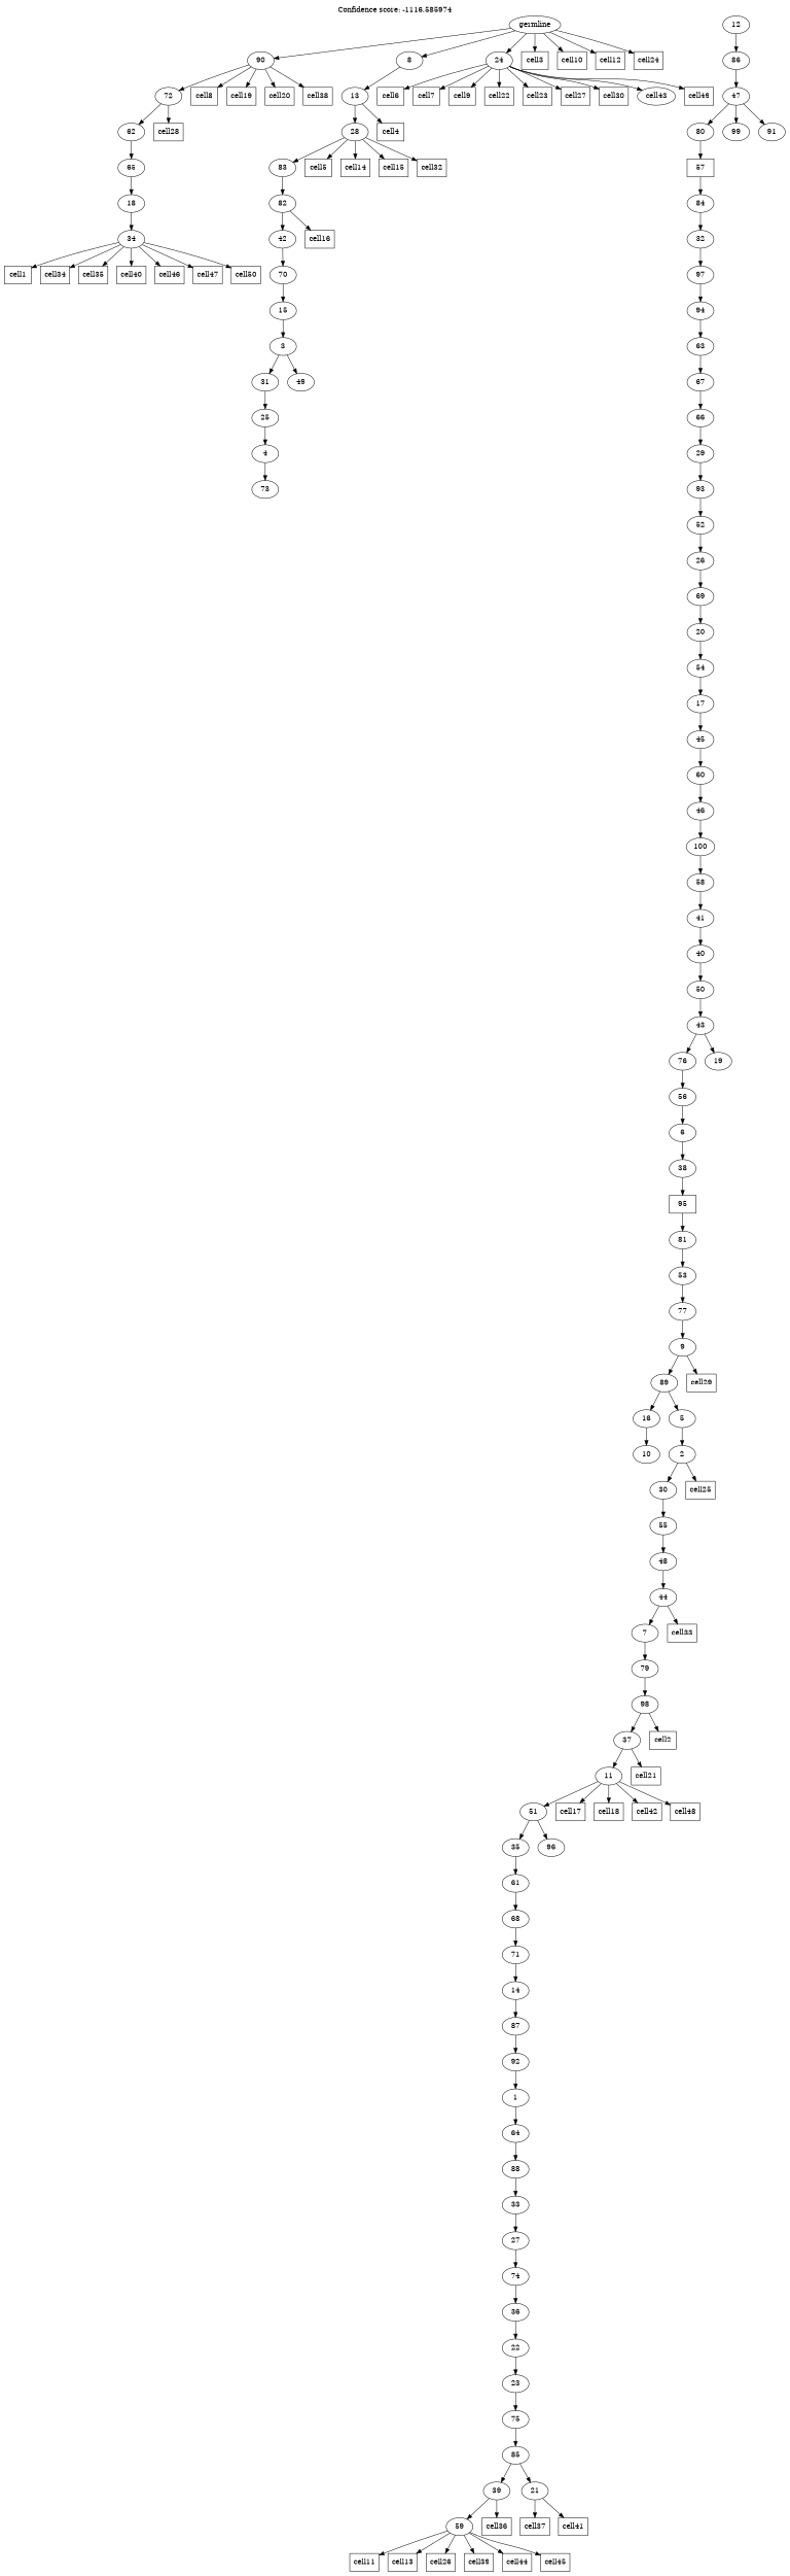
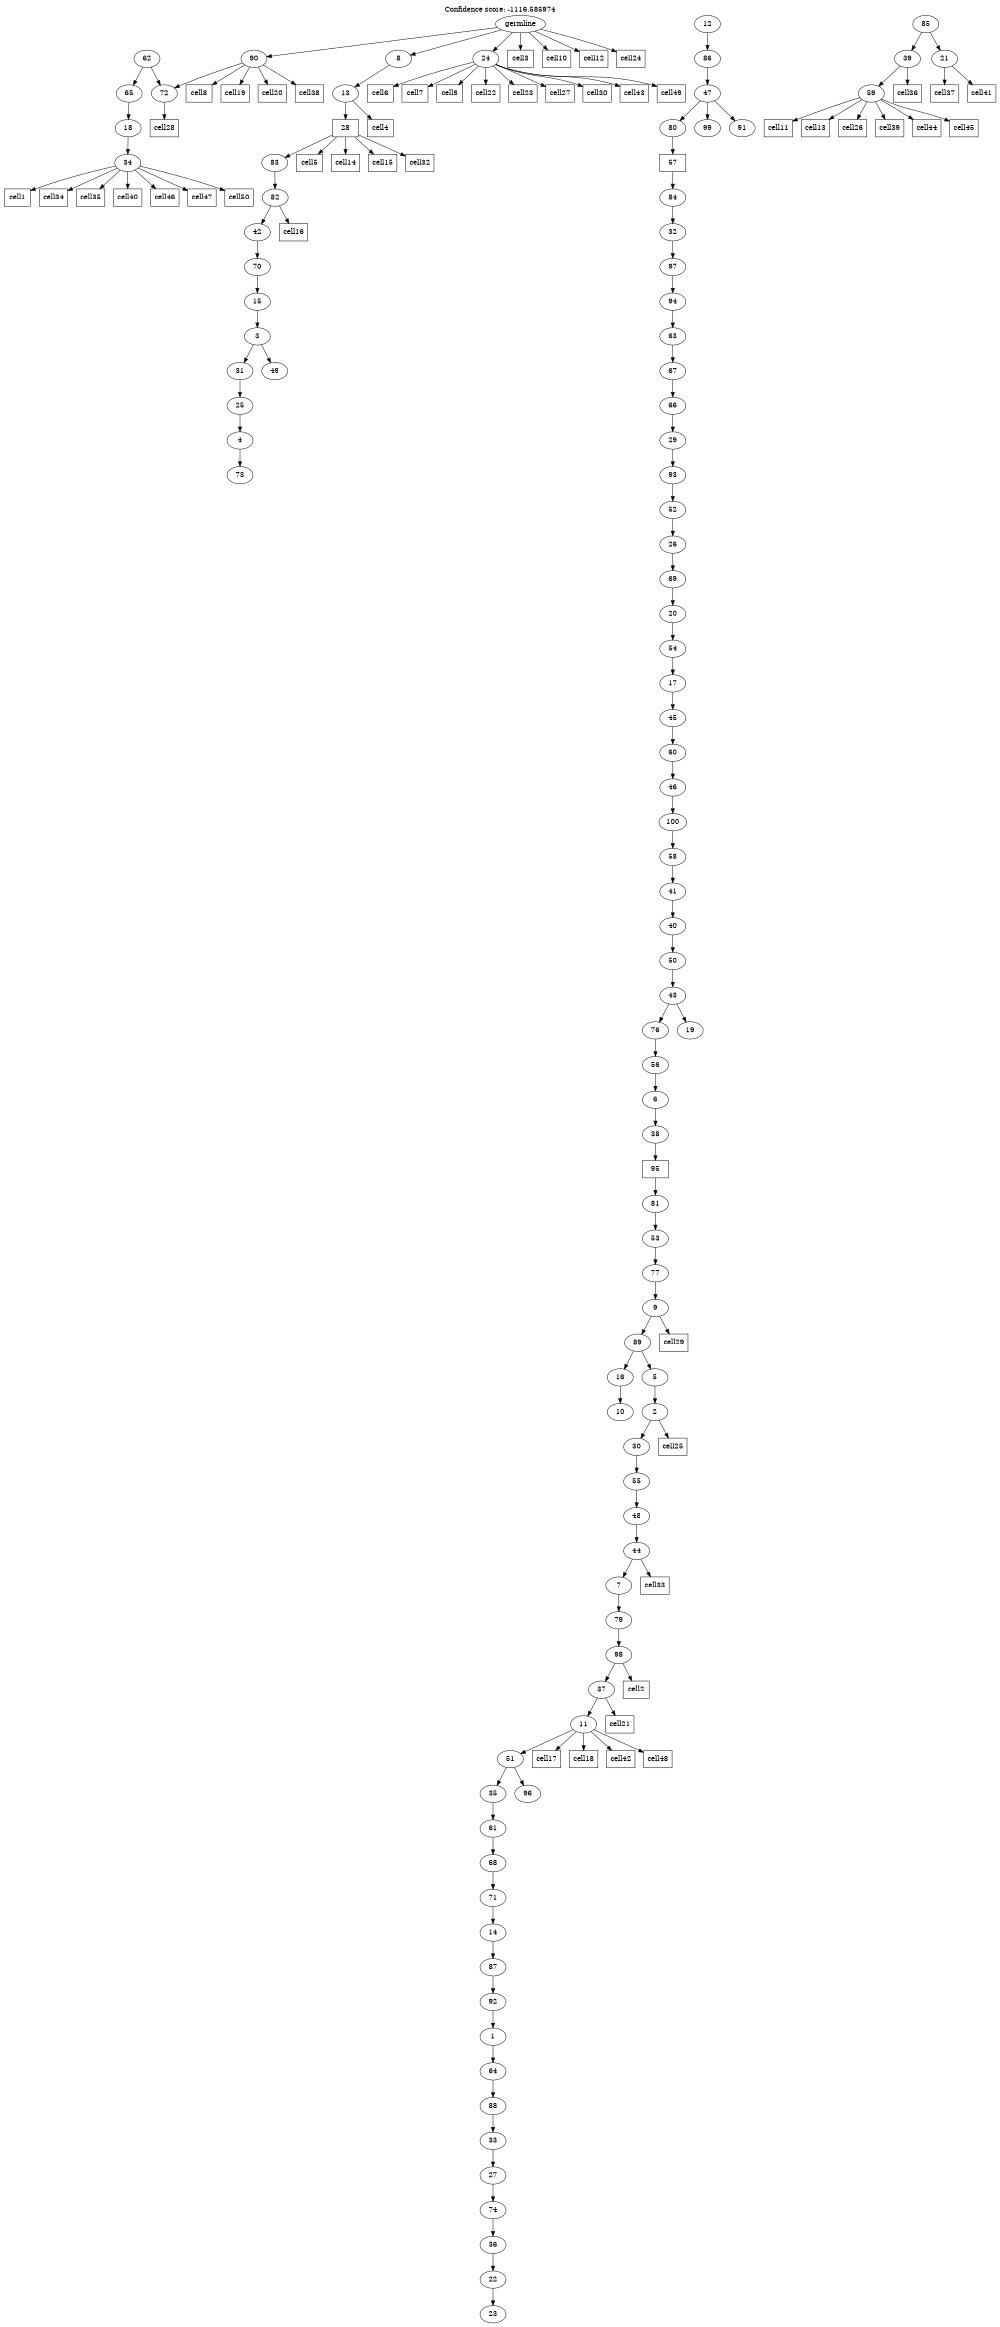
  digraph {
    label="Confidence score: -1116.585974"
    labelloc=t
    n1 [label=18]
    n2 [label=34]
    cell1 [shape=box]
    cell34 [shape=box]
    cell35 [shape=box]
    cell40 [shape=box]
    cell46 [shape=box]
    cell47 [shape=box]
    cell50 [shape=box]
    n10 [label=65]
    n11 [label=62]
    n12 [label=72]
    cell28 [shape=box]
    n14 [label=90]
    cell8 [shape=box]
    cell19 [shape=box]
    cell20 [shape=box]
    cell38 [shape=box]
    n19 [label=16]
    n20 [label=10]
    n21 [label=39]
    n22 [label=59]
    cell36 [shape=box]
    cell11 [shape=box]
    cell13 [shape=box]
    cell26 [shape=box]
    cell39 [shape=box]
    cell44 [shape=box]
    cell45 [shape=box]
    n30 [label=85]
    n31 [label=21]
    cell37 [shape=box]
    cell41 [shape=box]
-   n34 [label=75]
    n35 [label=23]
    n36 [label=22]
    n37 [label=36]
    n38 [label=74]
    n39 [label=27]
    n40 [label=33]
    n41 [label=88]
    n42 [label=64]
    n43 [label=1]
    n44 [label=92]
    n45 [label=87]
    n46 [label=14]
    n47 [label=71]
    n48 [label=68]
    n49 [label=61]
    n50 [label=35]
    n51 [label=51]
    n52 [label=96]
    n53 [label=11]
    cell17 [shape=box]
    cell18 [shape=box]
    cell42 [shape=box]
    cell48 [shape=box]
    n58 [label=37]
    cell21 [shape=box]
    n60 [label=98]
    cell2 [shape=box]
    n62 [label=79]
    n63 [label=7]
    n64 [label=44]
    cell33 [shape=box]
    n66 [label=48]
    n67 [label=55]
    n68 [label=30]
    n69 [label=2]
    cell25 [shape=box]
    n71 [label=5]
    n72 [label=89]
    n73 [label=9]
    cell29 [shape=box]
    n75 [label=77]
    n76 [label=53]
    n77 [label=81]
    n78 [label=95 shape=box]
    n79 [label=38]
    n80 [label=6]
    n81 [label=56]
    n82 [label=76]
    n83 [label=43]
    n84 [label=19]
    n85 [label=50]
    n86 [label=40]
    n87 [label=41]
    n88 [label=58]
    n89 [label=100]
    n90 [label=46]
    n91 [label=60]
    n92 [label=45]
    n93 [label=17]
    n94 [label=54]
    n95 [label=20]
    n96 [label=69]
    n97 [label=26]
    n98 [label=52]
    n99 [label=93]
    n100 [label=29]
    n101 [label=66]
    n102 [label=67]
    n103 [label=63]
    n104 [label=94]
    n105 [label=97]
    n106 [label=32]
    n107 [label=84]
    n108 [label=57 shape=box]
    n109 [label=80]
    n110 [label=47]
    n111 [label=99]
    n112 [label=91]
    n113 [label=86]
    n114 [label=12]
    n115 [label=73]
    n116 [label=4]
    n117 [label=25]
    n118 [label=31]
    n119 [label=3]
    n120 [label=49]
    n121 [label=15]
    n122 [label=70]
    n123 [label=42]
    n124 [label=82]
    cell16 [shape=box]
    n126 [label=83]
-   n127 [label=28]
+   n127 [label=28 shape=box]
    cell5 [shape=box]
    cell14 [shape=box]
    cell15 [shape=box]
    cell32 [shape=box]
    n132 [label=13]
    cell4 [shape=box]
    n134 [label=8]
    n135 [label=germline]
    n136 [label=24]
    cell3 [shape=box]
    cell10 [shape=box]
    cell12 [shape=box]
    cell24 [shape=box]
    cell6 [shape=box]
    cell7 [shape=box]
    cell9 [shape=box]
    cell22 [shape=box]
    cell23 [shape=box]
    cell27 [shape=box]
    cell30 [shape=box]
-   cell43 [shape=ellipse]
+   cell43 [shape=box]
    cell49 [shape=box]
    n1 -> n2
    n2 -> cell1
    n2 -> cell34
    n2 -> cell35
    n2 -> cell40
    n2 -> cell46
    n2 -> cell47
    n2 -> cell50
    n10 -> n1
    n11 -> n10
-   n12 -> n11
+   n11 -> n12
    n12 -> cell28
    n14 -> n12
    n14 -> cell8
    n14 -> cell19
    n14 -> cell20
    n14 -> cell38
    n19 -> n20
    n21 -> n22
    n21 -> cell36
    n22 -> cell11
    n22 -> cell13
    n22 -> cell26
    n22 -> cell39
    n22 -> cell44
    n22 -> cell45
    n30 -> n21
    n30 -> n31
    n31 -> cell37
    n31 -> cell41
-   n34 -> n30
-   n35 -> n34
    n36 -> n35
    n37 -> n36
    n38 -> n37
    n39 -> n38
    n40 -> n39
    n41 -> n40
    n42 -> n41
    n43 -> n42
    n44 -> n43
    n45 -> n44
    n46 -> n45
    n47 -> n46
    n48 -> n47
    n49 -> n48
    n50 -> n49
    n51 -> n50
    n51 -> n52
    n53 -> n51
    n53 -> cell17
    n53 -> cell18
    n53 -> cell42
    n53 -> cell48
    n58 -> n53
    n58 -> cell21
    n60 -> n58
    n60 -> cell2
    n62 -> n60
    n63 -> n62
    n64 -> n63
    n64 -> cell33
    n66 -> n64
    n67 -> n66
    n68 -> n67
    n69 -> n68
    n69 -> cell25
    n71 -> n69
    n72 -> n19
    n72 -> n71
    n73 -> n72
    n73 -> cell29
    n75 -> n73
    n76 -> n75
    n77 -> n76
    n78 -> n77
    n79 -> n78
    n80 -> n79
    n81 -> n80
    n82 -> n81
    n83 -> n82
    n83 -> n84
    n85 -> n83
    n86 -> n85
    n87 -> n86
    n88 -> n87
    n89 -> n88
    n90 -> n89
    n91 -> n90
    n92 -> n91
    n93 -> n92
    n94 -> n93
    n95 -> n94
    n96 -> n95
    n97 -> n96
    n98 -> n97
    n99 -> n98
    n100 -> n99
    n101 -> n100
    n102 -> n101
    n103 -> n102
    n104 -> n103
    n105 -> n104
    n106 -> n105
    n107 -> n106
    n108 -> n107
    n109 -> n108
    n110 -> n109
    n110 -> n111
    n110 -> n112
    n113 -> n110
    n114 -> n113
    n116 -> n115
    n117 -> n116
    n118 -> n117
    n119 -> n118
    n119 -> n120
    n121 -> n119
    n122 -> n121
    n123 -> n122
    n124 -> n123
    n124 -> cell16
    n126 -> n124
    n127 -> n126
    n127 -> cell5
    n127 -> cell14
    n127 -> cell15
    n127 -> cell32
    n132 -> n127
    n132 -> cell4
    n134 -> n132
    n135 -> n14
    n135 -> n134
    n135 -> n136
    n135 -> cell3
    n135 -> cell10
    n135 -> cell12
    n135 -> cell24
    n136 -> cell6
    n136 -> cell7
    n136 -> cell9
    n136 -> cell22
    n136 -> cell23
    n136 -> cell27
    n136 -> cell30
    n136 -> cell43
    n136 -> cell49
  }
